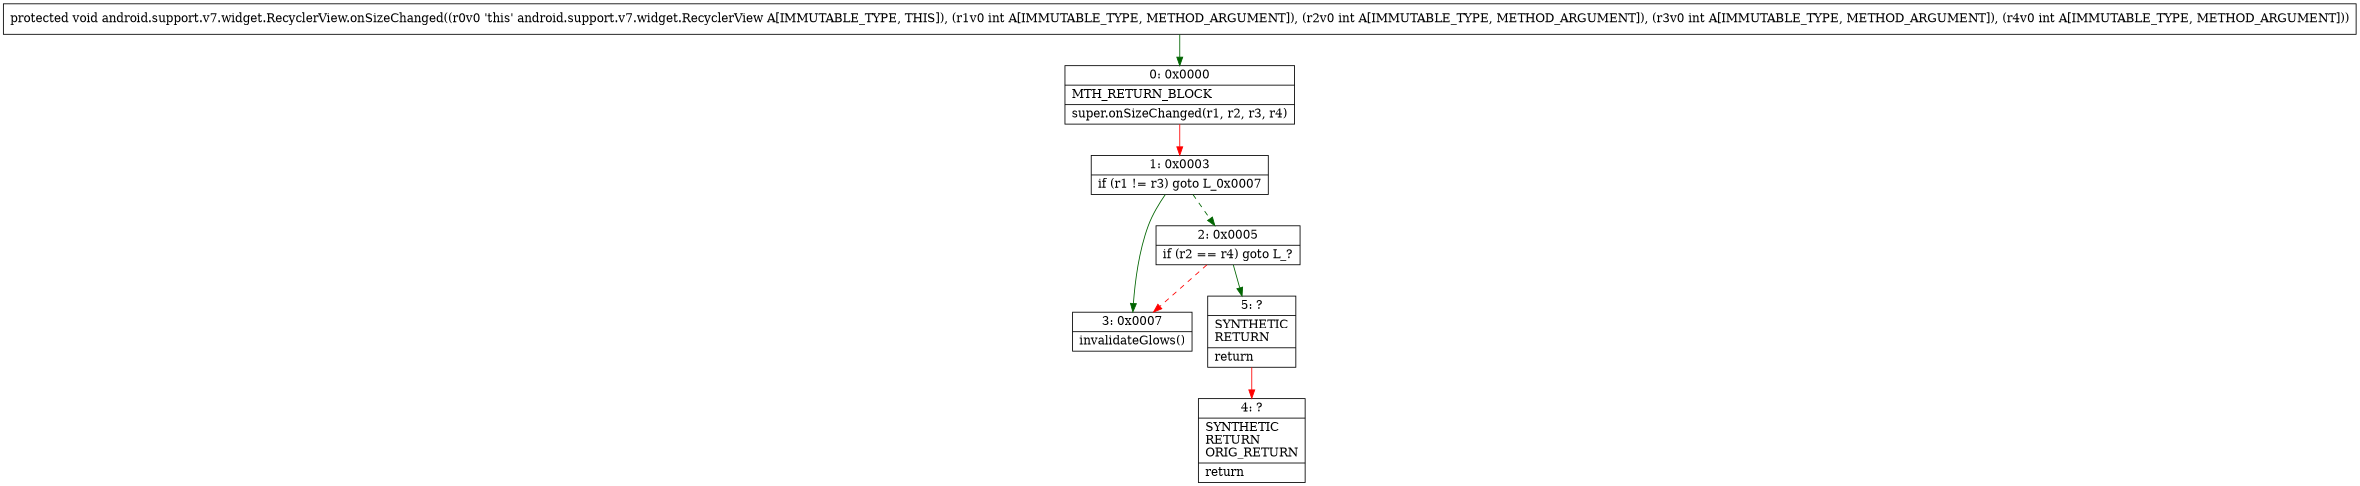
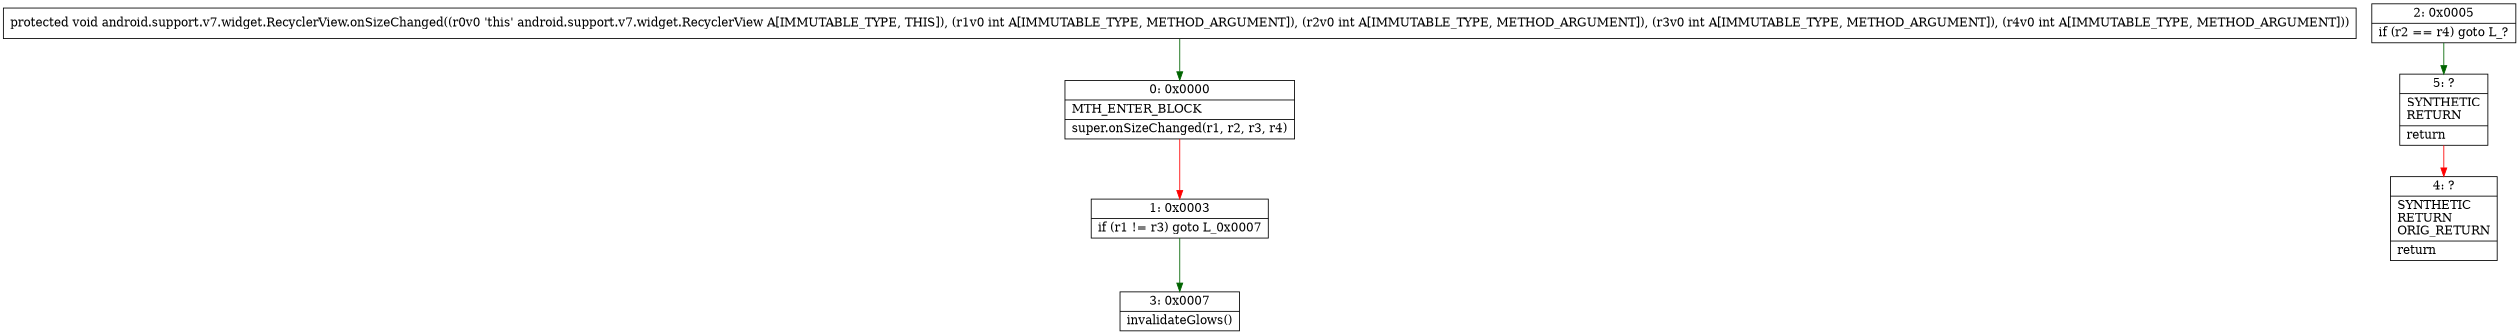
  digraph {
    node [shape=record]
    edge [color=darkgreen]
-   n1 [label="{0\:\ 0x0000|MTH_RETURN_BLOCK\l|super.onSizeChanged(r1, r2, r3, r4)\l}"]
+   n1 [label="{0\:\ 0x0000|MTH_ENTER_BLOCK\l|super.onSizeChanged(r1, r2, r3, r4)\l}"]
    n2 [label="{1\:\ 0x0003|if (r1 != r3) goto L_0x0007\l}"]
    n3 [label="{2\:\ 0x0005|if (r2 == r4) goto L_?\l}"]
    n4 [label="{3\:\ 0x0007|invalidateGlows()\l}"]
    n5 [label="{5\:\ ?|SYNTHETIC\lRETURN\l|return\l}"]
    n6 [label="{4\:\ ?|SYNTHETIC\lRETURN\lORIG_RETURN\l|return\l}"]
    n7 [label="{protected void android.support.v7.widget.RecyclerView.onSizeChanged((r0v0 'this' android.support.v7.widget.RecyclerView A[IMMUTABLE_TYPE, THIS]), (r1v0 int A[IMMUTABLE_TYPE, METHOD_ARGUMENT]), (r2v0 int A[IMMUTABLE_TYPE, METHOD_ARGUMENT]), (r3v0 int A[IMMUTABLE_TYPE, METHOD_ARGUMENT]), (r4v0 int A[IMMUTABLE_TYPE, METHOD_ARGUMENT])) }"]
    n1 -> n2 [color=red]
-   n2 -> n3 [style=dashed]
    n2 -> n4
-   n3 -> n4 [color=red style=dashed]
    n3 -> n5
    n5 -> n6 [color=red]
    n7 -> n1
  }
